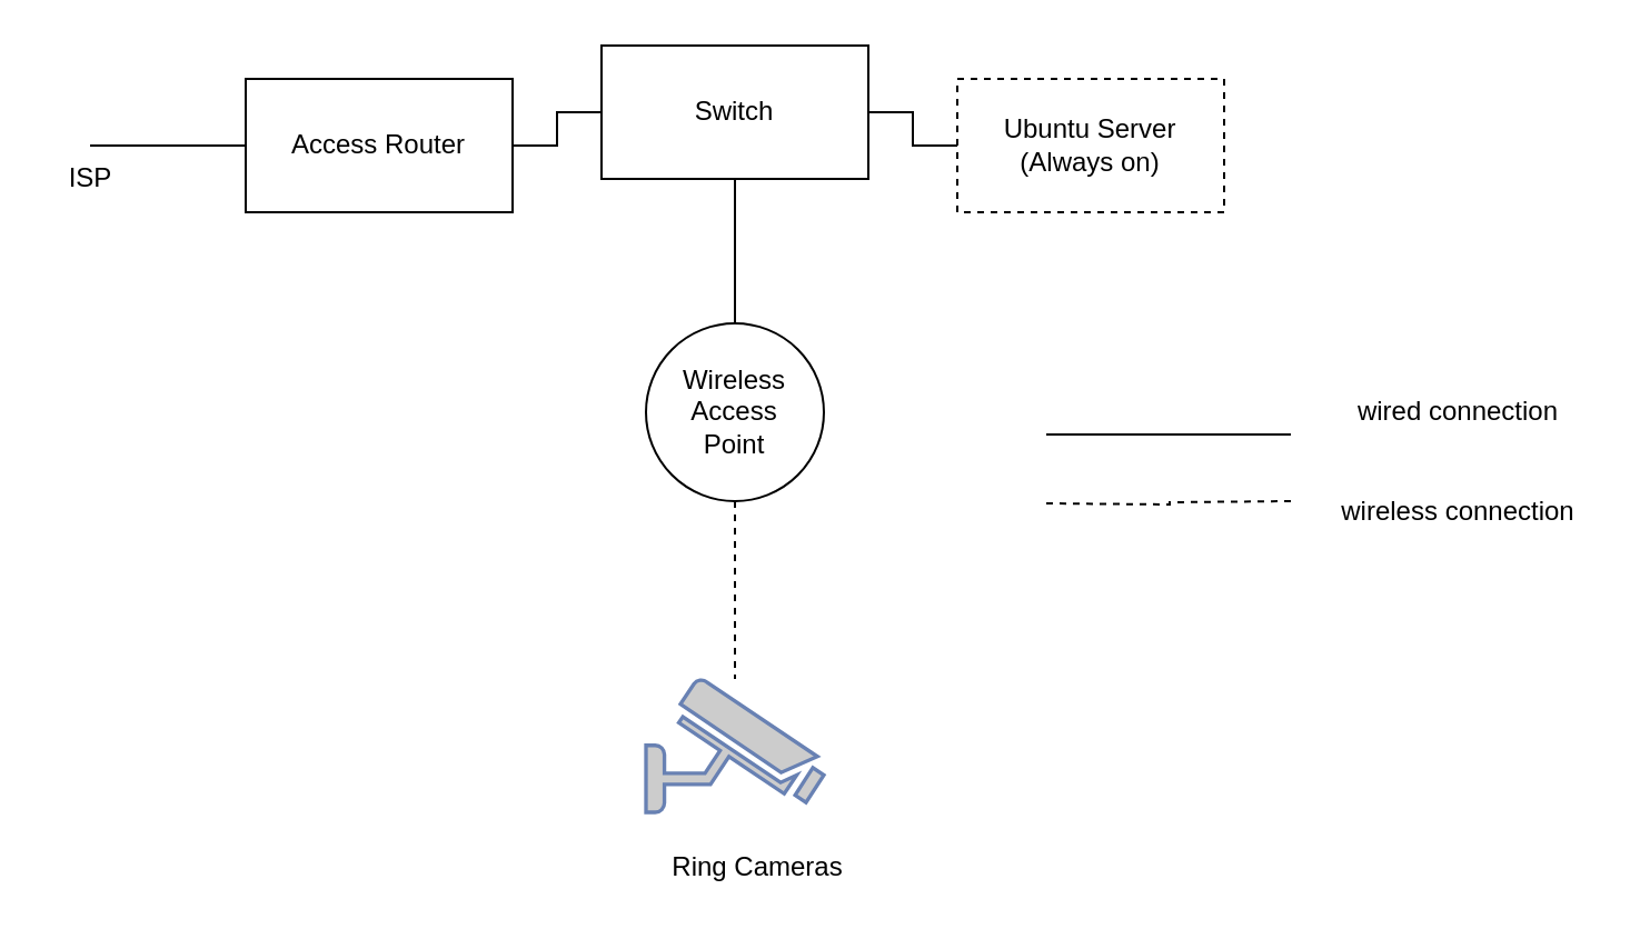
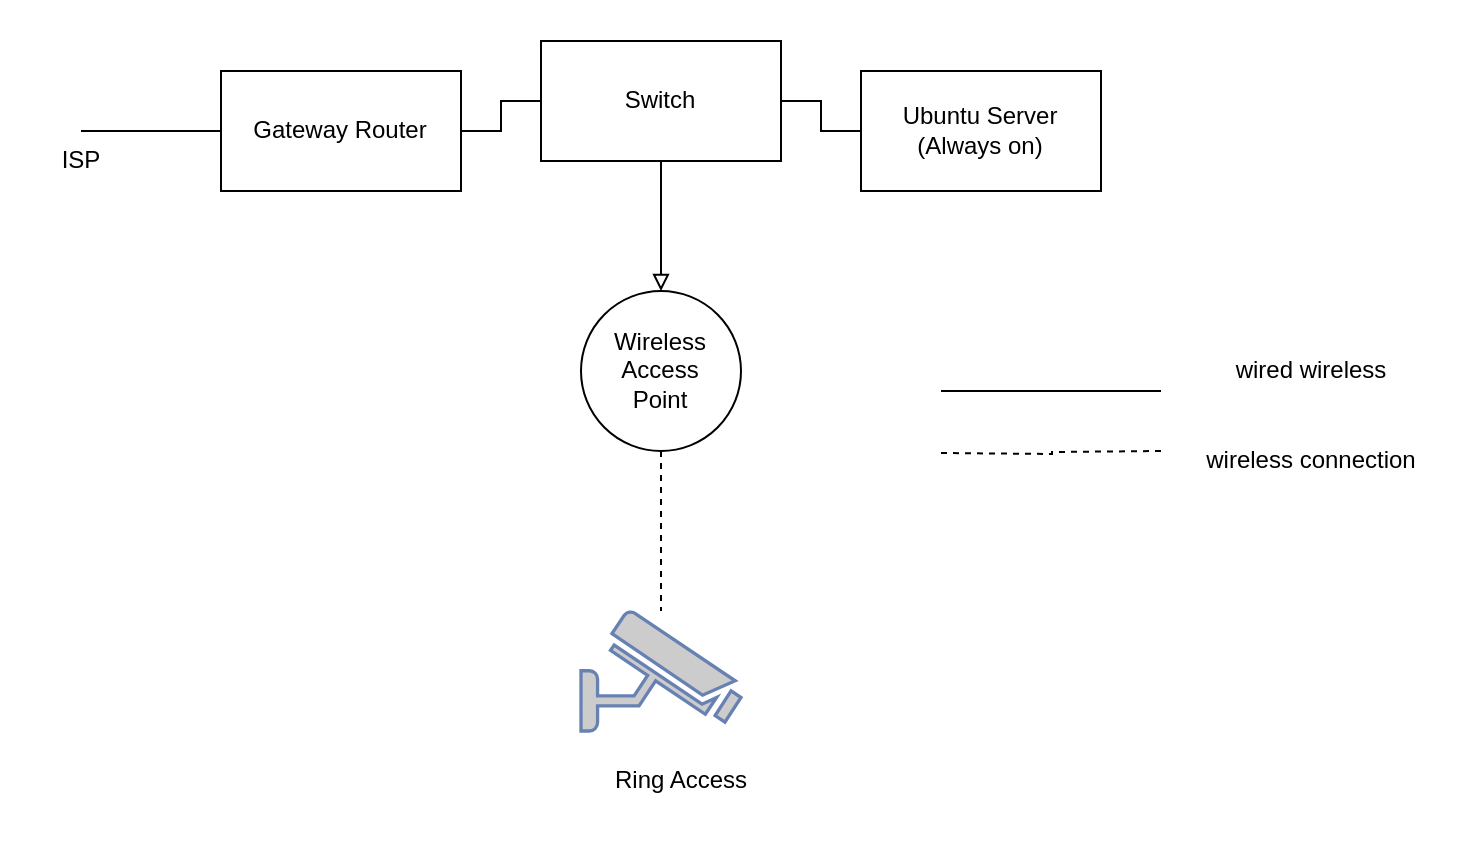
  <mxCell id="0" />
  <mxCell id="1" parent="0" />
  <mxCell id="2" style="edgeStyle=orthogonalEdgeStyle;rounded=0;orthogonalLoop=1;jettySize=auto;html=1;exitX=1;exitY=0.5;exitDx=0;exitDy=0;entryX=0;entryY=0.5;entryDx=0;entryDy=0;endArrow=none;endFill=0;" edge="1" parent="1" source="4" target="5"><mxGeometry relative="1" as="geometry" /></mxCell>
  <mxCell id="3" style="edgeStyle=orthogonalEdgeStyle;rounded=0;orthogonalLoop=1;jettySize=auto;html=1;exitX=0;exitY=0.5;exitDx=0;exitDy=0;endArrow=none;endFill=0;" edge="1" parent="1" source="4"><mxGeometry relative="1" as="geometry"><mxPoint x="40" y="65" as="targetPoint" /></mxGeometry></mxCell>
- <mxCell id="4" value="Access Router" style="rounded=0;whiteSpace=wrap;html=1;" vertex="1" parent="1"><mxGeometry x="110" y="35" width="120" height="60" as="geometry" /></mxCell>
+ <mxCell id="4" value="Gateway Router" style="rounded=0;whiteSpace=wrap;html=1;" vertex="1" parent="1"><mxGeometry x="110" y="35" width="120" height="60" as="geometry" /></mxCell>
  <mxCell id="5" value="Switch" style="rounded=0;whiteSpace=wrap;html=1;" vertex="1" parent="1"><mxGeometry x="270" y="20" width="120" height="60" as="geometry" /></mxCell>
  <mxCell id="6" style="edgeStyle=orthogonalEdgeStyle;rounded=0;orthogonalLoop=1;jettySize=auto;html=1;exitX=0.5;exitY=1;exitDx=0;exitDy=0;endArrow=none;endFill=0;dashed=1;" edge="1" parent="1" source="7" target="11"><mxGeometry relative="1" as="geometry" /></mxCell>
  <mxCell id="7" value="Wireless&lt;div&gt;Access&lt;/div&gt;&lt;div&gt;Point&lt;/div&gt;" style="ellipse;whiteSpace=wrap;html=1;aspect=fixed;" vertex="1" parent="1"><mxGeometry x="290" y="145" width="80" height="80" as="geometry" /></mxCell>
- <mxCell id="8" style="edgeStyle=orthogonalEdgeStyle;rounded=0;orthogonalLoop=1;jettySize=auto;html=1;exitX=0.5;exitY=1;exitDx=0;exitDy=0;entryX=0.5;entryY=0;entryDx=0;entryDy=0;endArrow=none;endFill=0;" edge="1" parent="1" source="5" target="7"><mxGeometry relative="1" as="geometry"><mxPoint x="240" y="75" as="sourcePoint" /><mxPoint x="280" y="75" as="targetPoint" /></mxGeometry></mxCell>
- <mxCell id="9" value="Ubuntu Server&lt;div&gt;(Always on)&lt;/div&gt;" style="rounded=0;whiteSpace=wrap;html=1;dashed=1;" vertex="1" parent="1"><mxGeometry x="430" y="35" width="120" height="60" as="geometry" /></mxCell>
+ <mxCell id="8" style="edgeStyle=orthogonalEdgeStyle;rounded=0;orthogonalLoop=1;jettySize=auto;html=1;exitX=0.5;exitY=1;exitDx=0;exitDy=0;entryX=0.5;entryY=0;entryDx=0;entryDy=0;endArrow=block;endFill=0;" edge="1" parent="1" source="5" target="7"><mxGeometry relative="1" as="geometry"><mxPoint x="240" y="75" as="sourcePoint" /><mxPoint x="280" y="75" as="targetPoint" /></mxGeometry></mxCell>
+ <mxCell id="9" value="Ubuntu Server&lt;div&gt;(Always on)&lt;/div&gt;" style="rounded=0;whiteSpace=wrap;html=1;" vertex="1" parent="1"><mxGeometry x="430" y="35" width="120" height="60" as="geometry" /></mxCell>
  <mxCell id="10" style="edgeStyle=orthogonalEdgeStyle;rounded=0;orthogonalLoop=1;jettySize=auto;html=1;exitX=1;exitY=0.5;exitDx=0;exitDy=0;entryX=0;entryY=0.5;entryDx=0;entryDy=0;endArrow=none;endFill=0;" edge="1" parent="1" source="5" target="9"><mxGeometry relative="1" as="geometry"><mxPoint x="340" y="105" as="sourcePoint" /><mxPoint x="340" y="155" as="targetPoint" /></mxGeometry></mxCell>
  <mxCell id="11" value="" style="fontColor=#0066CC;verticalAlign=top;verticalLabelPosition=bottom;labelPosition=center;align=center;html=1;outlineConnect=0;fillColor=#CCCCCC;strokeColor=#6881B3;gradientColor=none;gradientDirection=north;strokeWidth=2;shape=mxgraph.networks.security_camera;" vertex="1" parent="1"><mxGeometry x="290" y="305" width="80" height="60" as="geometry" /></mxCell>
- <mxCell id="12" value="Ring Cameras" style="text;html=1;align=center;verticalAlign=middle;resizable=0;points=[];autosize=1;strokeColor=none;fillColor=none;" vertex="1" parent="1"><mxGeometry x="290" y="375" width="100" height="30" as="geometry" /></mxCell>
+ <mxCell id="12" value="Ring Access" style="text;html=1;align=center;verticalAlign=middle;resizable=0;points=[];autosize=1;strokeColor=none;fillColor=none;" vertex="1" parent="1"><mxGeometry x="290" y="375" width="100" height="30" as="geometry" /></mxCell>
  <mxCell id="13" value="ISP" style="text;html=1;align=center;verticalAlign=middle;resizable=0;points=[];autosize=1;strokeColor=none;fillColor=none;" vertex="1" parent="1"><mxGeometry x="20" y="65" width="40" height="30" as="geometry" /></mxCell>
  <mxCell id="14" style="edgeStyle=orthogonalEdgeStyle;rounded=0;orthogonalLoop=1;jettySize=auto;html=1;endArrow=none;endFill=0;" edge="1" parent="1"><mxGeometry relative="1" as="geometry"><mxPoint x="470" y="195" as="sourcePoint" /><mxPoint x="580" y="195" as="targetPoint" /></mxGeometry></mxCell>
  <mxCell id="15" style="edgeStyle=orthogonalEdgeStyle;rounded=0;orthogonalLoop=1;jettySize=auto;html=1;endArrow=none;endFill=0;dashed=1;" edge="1" parent="1"><mxGeometry relative="1" as="geometry"><mxPoint x="580" y="225" as="sourcePoint" /><mxPoint x="470" y="226" as="targetPoint" /></mxGeometry></mxCell>
- <mxCell id="16" value="wired connection" style="text;html=1;align=center;verticalAlign=middle;resizable=0;points=[];autosize=1;strokeColor=none;fillColor=none;" vertex="1" parent="1"><mxGeometry x="600" y="170" width="110" height="30" as="geometry" /></mxCell>
+ <mxCell id="16" value="wired wireless" style="text;html=1;align=center;verticalAlign=middle;resizable=0;points=[];autosize=1;strokeColor=none;fillColor=none;" vertex="1" parent="1"><mxGeometry x="600" y="170" width="110" height="30" as="geometry" /></mxCell>
  <mxCell id="17" value="wireless connection" style="text;html=1;align=center;verticalAlign=middle;resizable=0;points=[];autosize=1;strokeColor=none;fillColor=none;" vertex="1" parent="1"><mxGeometry x="590" y="215" width="130" height="30" as="geometry" /></mxCell>
